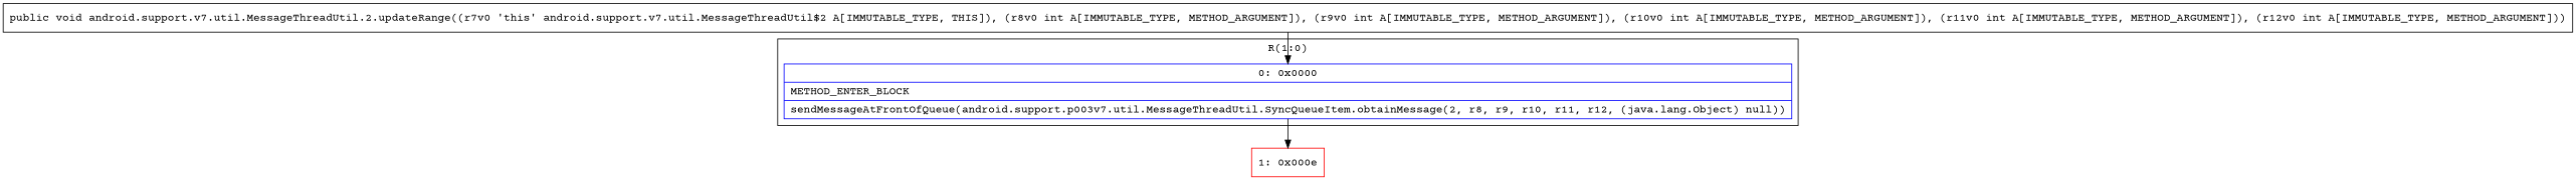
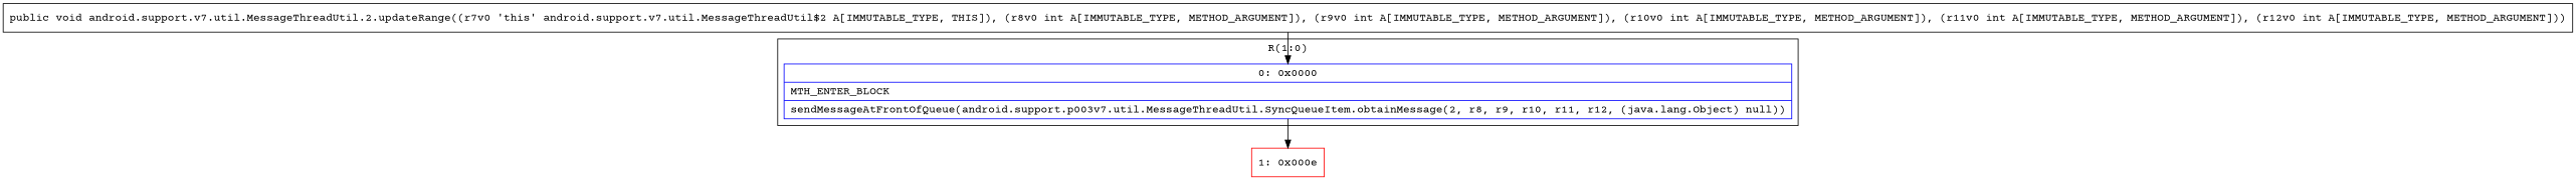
  digraph {
    fontname="Courier Prime"
    node [shape=record fontname="Courier Prime"]
    edge [fontname="Courier Prime"]
-   n1 [color=blue label="{0\:\ 0x0000|METHOD_ENTER_BLOCK\l|sendMessageAtFrontOfQueue(android.support.p003v7.util.MessageThreadUtil.SyncQueueItem.obtainMessage(2, r8, r9, r10, r11, r12, (java.lang.Object) null))\l}"]
+   n1 [color=blue label="{0\:\ 0x0000|MTH_ENTER_BLOCK\l|sendMessageAtFrontOfQueue(android.support.p003v7.util.MessageThreadUtil.SyncQueueItem.obtainMessage(2, r8, r9, r10, r11, r12, (java.lang.Object) null))\l}"]
    n2 [color=red label="{1\:\ 0x000e}"]
    n3 [label="{public void android.support.v7.util.MessageThreadUtil.2.updateRange((r7v0 'this' android.support.v7.util.MessageThreadUtil$2 A[IMMUTABLE_TYPE, THIS]), (r8v0 int A[IMMUTABLE_TYPE, METHOD_ARGUMENT]), (r9v0 int A[IMMUTABLE_TYPE, METHOD_ARGUMENT]), (r10v0 int A[IMMUTABLE_TYPE, METHOD_ARGUMENT]), (r11v0 int A[IMMUTABLE_TYPE, METHOD_ARGUMENT]), (r12v0 int A[IMMUTABLE_TYPE, METHOD_ARGUMENT])) }"]
    subgraph cluster_1 {
      label="R(1:0)"
      n1
    }
    n1 -> n2
    n3 -> n1
  }
